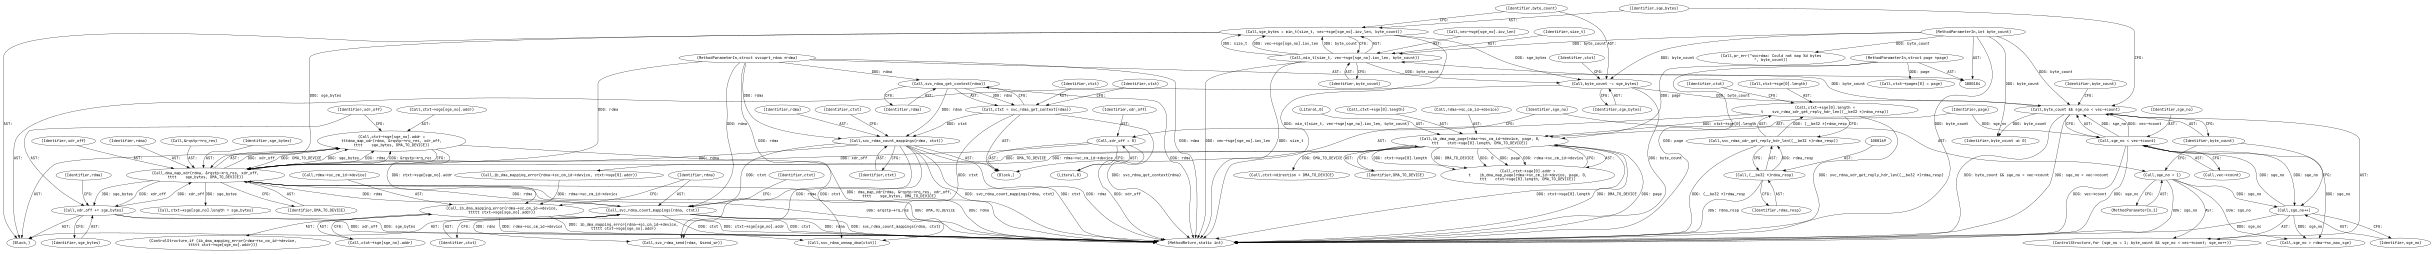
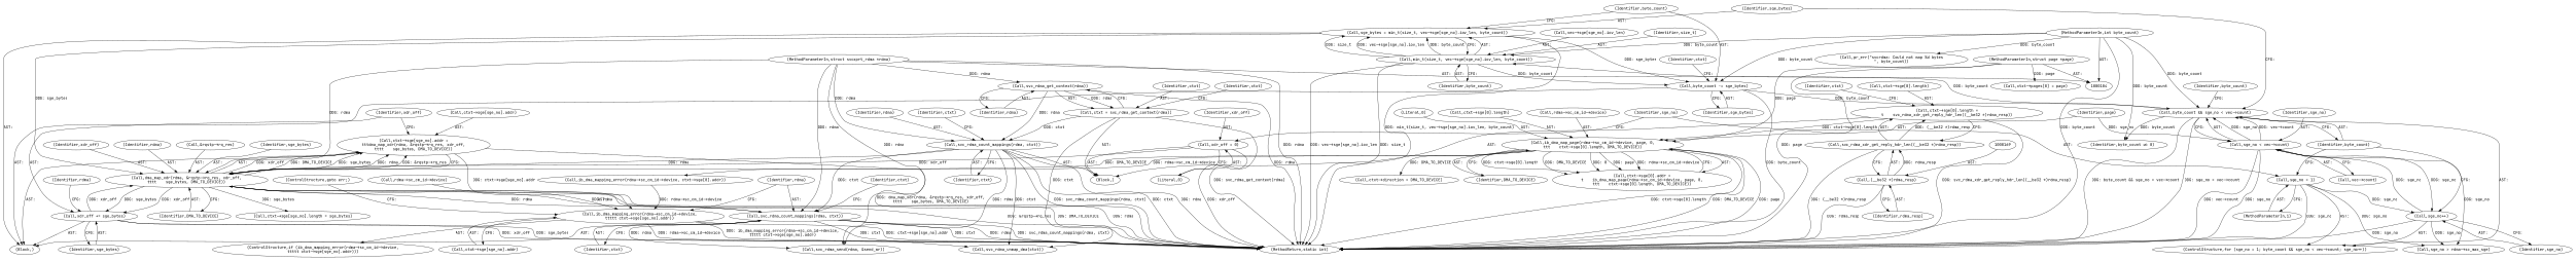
  digraph {
    fontname="JetBrains Mono"
    node [fontname="JetBrains Mono"]
    edge [fontname="JetBrains Mono"]
    n1 [label="(Call,ctxt->sge[sge_no].addr =\n\t\t\tdma_map_xdr(rdma, &rqstp->rq_res, xdr_off,\n\t\t\t\t    sge_bytes, DMA_TO_DEVICE))"]
    n2 [label="(Call,dma_map_xdr(rdma, &rqstp->rq_res, xdr_off,\n\t\t\t\t    sge_bytes, DMA_TO_DEVICE))"]
    n3 [label="(Call,ib_dma_mapping_error(rdma->sc_cm_id->device,\n\t\t\t\t\t ctxt->sge[sge_no].addr))"]
    n4 [label="(MethodReturn,static int)"]
    n5 [label="(Block,)"]
    n6 [label="(Call,svc_rdma_count_mappings(rdma, ctxt))"]
    n7 [label="(Call,xdr_off += sge_bytes)"]
    n8 [label="(Call,ctxt->sge[sge_no].length = sge_bytes)"]
    n9 [label="(Identifier,DMA_TO_DEVICE)"]
    n10 [label="(ControlStructure,if (ib_dma_mapping_error(rdma->sc_cm_id->device,\n\t\t\t\t\t ctxt->sge[sge_no].addr)))"]
    n11 [label="(Call,ctxt->sge[sge_no].addr)"]
    n12 [label="(Call,svc_rdma_unmap_dma(ctxt))"]
    n13 [label="(Identifier,ctxt)"]
    n14 [label="(Call,svc_rdma_send(rdma, &send_wr))"]
    n15 [label="(Identifier,sge_bytes)"]
    n16 [label="(MethodParameterIn,struct svcxprt_rdma *rdma)"]
    n17 [label="(Call,svc_rdma_count_mappings(rdma, ctxt))"]
    n18 [label="(Call,svc_rdma_get_context(rdma))"]
    1000104
    n20 [label="(Block,)"]
    n21 [label="(Identifier,ctxt)"]
    n22 [label="(Call,ctxt = svc_rdma_get_context(rdma))"]
    n23 [label="(Identifier,rdma)"]
    n24 [label="(Call,xdr_off = 0)"]
    n25 [label="(Literal,0)"]
    n26 [label="(Call,sge_bytes = min_t(size_t, vec->sge[sge_no].iov_len, byte_count))"]
    n27 [label="(Call,min_t(size_t, vec->sge[sge_no].iov_len, byte_count))"]
    n28 [label="(Call,byte_count -= sge_bytes)"]
    n29 [label="(Identifier,byte_count)"]
    n30 [label="(Call,byte_count && sge_no < vec->count)"]
    n31 [label="(Identifier,sge_bytes)"]
    n32 [label="(Call,sge_no < vec->count)"]
    n33 [label="(Identifier,byte_count != 0)"]
    n34 [label="(Identifier,byte_count)"]
    n35 [label="(ControlStructure,for (sge_no = 1; byte_count && sge_no < vec->count; sge_no++))"]
    n36 [label="(Call,sge_no++)"]
    n37 [label="(Call,sge_no > rdma->sc_max_sge)"]
    n38 [label="(Call,vec->count)"]
    n39 [label="(Call,sge_no = 1)"]
    n40 [label="(MethodParameterIn,int byte_count)"]
    n41 [label="(Call,pr_err(\"svcrdma: Could not map %d bytes\n\", byte_count))"]
    n42 [label="(Identifier,sge_no)"]
    n43 [label="(MethodParameterIn,1)"]
    n44 [label="(Call,ib_dma_map_page(rdma->sc_cm_id->device, page, 0,\n\t\t\t    ctxt->sge[0].length, DMA_TO_DEVICE))"]
    n45 [label="(Identifier,DMA_TO_DEVICE)"]
    n46 [label="(Call,ctxt->sge[0].addr =\n\t    ib_dma_map_page(rdma->sc_cm_id->device, page, 0,\n\t\t\t    ctxt->sge[0].length, DMA_TO_DEVICE))"]
    n47 [label="(Call,ctxt->direction = DMA_TO_DEVICE)"]
    n48 [label="(Call,ib_dma_mapping_error(rdma->sc_cm_id->device, ctxt->sge[0].addr))"]
    n49 [label="(MethodParameterIn,struct page *page)"]
    n50 [label="(Call,ctxt->pages[0] = page)"]
    n51 [label="(Call,ctxt->sge[0].length =\n\t    svc_rdma_xdr_get_reply_hdr_len((__be32 *)rdma_resp))"]
    n52 [label="(Call,svc_rdma_xdr_get_reply_hdr_len((__be32 *)rdma_resp))"]
    n53 [label="(Call,(__be32 *)rdma_resp)"]
    n54 [label="(Identifier,rdma_resp)"]
    n55 [label="(Identifier,xdr_off)"]
    n56 [label="(Identifier,xdr_off)"]
    n57 [label="(Identifier,rdma)"]
    n58 [label="(Call,ctxt->sge[sge_no].addr)"]
    n59 [label="(Call,ctxt->sge[0].length)"]
    n60 [label="(Identifier,ctxt)"]
+   n61 [label="(ControlStructure,goto err;)"]
    n62 [label="(Call,rdma->sc_cm_id->device)"]
    n63 [label="(Identifier,byte_count)"]
    n64 [label="(Literal,0)"]
    n65 [label="(Identifier,byte_count)"]
    n66 [label="(Identifier,rdma)"]
    n67 [label="(Identifier,rdma)"]
    n68 [label="(Identifier,ctxt)"]
    n69 [label="(Identifier,rdma)"]
    n70 [label="(Call,&rqstp->rq_res)"]
    n71 [label="(Identifier,ctxt)"]
    n72 [label="(Identifier,ctxt)"]
    n73 [label="(Call,ctxt->sge[0].length)"]
    n74 [label="(Call,vec->sge[sge_no].iov_len)"]
    n75 [label="(Identifier,ctxt)"]
    n76 [label="(Identifier,sge_bytes)"]
    n77 [label="(Identifier,xdr_off)"]
    n78 [label="(Call,rdma->sc_cm_id->device)"]
    n79 [label="(Identifier,page)"]
    n80 [label="(Identifier,sge_bytes)"]
    n81 [label="(Identifier,sge_no)"]
    n82 [label="(Identifier,sge_no)"]
    n83 [label="(Identifier,size_t)"]
    n84 [label="(Identifier,ctxt)"]
    1000169
    n1 -> n2 [label="CFG: "]
    n1 -> n3 [label="DDG: ctxt->sge[sge_no].addr"]
    n1 -> n4 [label="DDG: dma_map_xdr(rdma, &rqstp->rq_res, xdr_off,\n\t\t\t\t    sge_bytes, DMA_TO_DEVICE)"]
    n1 -> n5 [label="AST: "]
    n2 -> n1 [label="AST: "]
    n2 -> n1 [label="DDG: xdr_off"]
    n2 -> n1 [label="DDG: DMA_TO_DEVICE"]
    n2 -> n1 [label="DDG: sge_bytes"]
    n2 -> n1 [label="DDG: rdma"]
    n2 -> n1 [label="DDG: &rqstp->rq_res"]
    n2 -> n4 [label="DDG: rdma"]
    n2 -> n4 [label="DDG: &rqstp->rq_res"]
    n2 -> n4 [label="DDG: DMA_TO_DEVICE"]
    n2 -> n6 [label="DDG: rdma"]
    n2 -> n7 [label="DDG: sge_bytes"]
    n2 -> n7 [label="DDG: xdr_off"]
    n2 -> n8 [label="DDG: sge_bytes"]
    n2 -> n9 [label="CFG: "]
    n3 -> n4 [label="DDG: ctxt->sge[sge_no].addr"]
    n3 -> n4 [label="DDG: rdma->sc_cm_id->device"]
    n3 -> n4 [label="DDG: ib_dma_mapping_error(rdma->sc_cm_id->device,\n\t\t\t\t\t ctxt->sge[sge_no].addr)"]
    n3 -> n10 [label="AST: "]
    n3 -> n11 [label="CFG: "]
    n6 -> n2 [label="DDG: rdma"]
    n6 -> n4 [label="DDG: rdma"]
    n6 -> n4 [label="DDG: svc_rdma_count_mappings(rdma, ctxt)"]
    n6 -> n4 [label="DDG: ctxt"]
    n6 -> n5 [label="AST: "]
    n6 -> n12 [label="DDG: ctxt"]
    n6 -> n13 [label="CFG: "]
    n6 -> n14 [label="DDG: rdma"]
    n7 -> n2 [label="DDG: xdr_off"]
    n7 -> n4 [label="DDG: sge_bytes"]
    n7 -> n4 [label="DDG: xdr_off"]
    n7 -> n5 [label="AST: "]
    n7 -> n15 [label="CFG: "]
    n9 -> n2 [label="AST: "]
    n11 -> n3 [label="AST: "]
    n13 -> n6 [label="AST: "]
    n15 -> n7 [label="AST: "]
    n16 -> n2 [label="DDG: rdma"]
    n16 -> n4 [label="DDG: rdma"]
    n16 -> n6 [label="DDG: rdma"]
    n16 -> n14 [label="DDG: rdma"]
    n16 -> n17 [label="DDG: rdma"]
    n16 -> n18 [label="DDG: rdma"]
    n16 -> 1000104 [label="AST: "]
    n17 -> n2 [label="DDG: rdma"]
    n17 -> n4 [label="DDG: svc_rdma_count_mappings(rdma, ctxt)"]
    n17 -> n4 [label="DDG: ctxt"]
    n17 -> n4 [label="DDG: rdma"]
    n17 -> n6 [label="DDG: ctxt"]
    n17 -> n12 [label="DDG: ctxt"]
    n17 -> n14 [label="DDG: rdma"]
    n17 -> n20 [label="AST: "]
    n17 -> n21 [label="CFG: "]
    n18 -> n4 [label="DDG: rdma"]
    n18 -> n17 [label="DDG: rdma"]
    n18 -> n22 [label="AST: "]
    n18 -> n22 [label="DDG: rdma"]
    n18 -> n23 [label="CFG: "]
    n21 -> n17 [label="AST: "]
    n22 -> n4 [label="DDG: svc_rdma_get_context(rdma)"]
    n22 -> n12 [label="DDG: ctxt"]
    n22 -> n17 [label="DDG: ctxt"]
    n22 -> n18 [label="CFG: "]
    n22 -> n20 [label="AST: "]
    n23 -> n18 [label="AST: "]
    n24 -> n2 [label="DDG: xdr_off"]
    n24 -> n4 [label="DDG: xdr_off"]
    n24 -> n20 [label="AST: "]
    n24 -> n25 [label="CFG: "]
    n25 -> n24 [label="AST: "]
    n26 -> n2 [label="DDG: sge_bytes"]
    n26 -> n4 [label="DDG: min_t(size_t, vec->sge[sge_no].iov_len, byte_count)"]
    n26 -> n5 [label="AST: "]
    n26 -> n27 [label="CFG: "]
    n26 -> n28 [label="DDG: sge_bytes"]
    n27 -> n4 [label="DDG: vec->sge[sge_no].iov_len"]
    n27 -> n4 [label="DDG: size_t"]
    n27 -> n26 [label="AST: "]
    n27 -> n26 [label="DDG: size_t"]
    n27 -> n26 [label="DDG: vec->sge[sge_no].iov_len"]
    n27 -> n26 [label="DDG: byte_count"]
    n27 -> n28 [label="DDG: byte_count"]
    n27 -> n29 [label="CFG: "]
    n28 -> n4 [label="DDG: byte_count"]
    n28 -> n5 [label="AST: "]
    n28 -> n30 [label="DDG: byte_count"]
    n28 -> n31 [label="CFG: "]
    n29 -> n27 [label="AST: "]
    n30 -> n4 [label="DDG: byte_count && sge_no < vec->count"]
    n30 -> n4 [label="DDG: sge_no < vec->count"]
    n30 -> n27 [label="DDG: byte_count"]
    n30 -> n32 [label="CFG: "]
    n30 -> n33 [label="DDG: byte_count"]
    n30 -> n34 [label="CFG: "]
    n30 -> n35 [label="AST: "]
    n31 -> n28 [label="AST: "]
    n32 -> n4 [label="DDG: sge_no"]
    n32 -> n4 [label="DDG: vec->count"]
    n32 -> n30 [label="AST: "]
    n32 -> n30 [label="DDG: sge_no"]
    n32 -> n30 [label="DDG: vec->count"]
    n32 -> n36 [label="DDG: sge_no"]
    n32 -> n37 [label="DDG: sge_no"]
    n32 -> n38 [label="CFG: "]
    n34 -> n30 [label="AST: "]
    n34 -> n36 [label="CFG: "]
    n34 -> n39 [label="CFG: "]
    n36 -> n4 [label="DDG: sge_no"]
    n36 -> n32 [label="DDG: sge_no"]
    n36 -> n35 [label="AST: "]
    n36 -> n37 [label="DDG: sge_no"]
    n36 -> n42 [label="CFG: "]
    n38 -> n32 [label="AST: "]
    n39 -> n4 [label="DDG: sge_no"]
    n39 -> n35 [label="AST: "]
    n39 -> n36 [label="DDG: sge_no"]
    n39 -> n37 [label="DDG: sge_no"]
    n39 -> n43 [label="CFG: "]
    n40 -> n4 [label="DDG: byte_count"]
    n40 -> 1000104 [label="AST: "]
    n40 -> n27 [label="DDG: byte_count"]
    n40 -> n28 [label="DDG: byte_count"]
    n40 -> n30 [label="DDG: byte_count"]
    n40 -> n33 [label="DDG: byte_count"]
    n40 -> n41 [label="DDG: byte_count"]
    n42 -> n36 [label="AST: "]
    n43 -> n39 [label="AST: "]
    n44 -> n2 [label="DDG: DMA_TO_DEVICE"]
    n44 -> n4 [label="DDG: ctxt->sge[0].length"]
    n44 -> n4 [label="DDG: DMA_TO_DEVICE"]
    n44 -> n4 [label="DDG: page"]
    n44 -> n45 [label="CFG: "]
    n44 -> n46 [label="AST: "]
    n44 -> n46 [label="DDG: ctxt->sge[0].length"]
    n44 -> n46 [label="DDG: DMA_TO_DEVICE"]
    n44 -> n46 [label="DDG: 0"]
    n44 -> n46 [label="DDG: page"]
    n44 -> n46 [label="DDG: rdma->sc_cm_id->device"]
    n44 -> n47 [label="DDG: DMA_TO_DEVICE"]
    n44 -> n48 [label="DDG: rdma->sc_cm_id->device"]
    n45 -> n44 [label="AST: "]
    n46 -> n44 [label="CFG: "]
    n48 -> n3 [label="DDG: rdma->sc_cm_id->device"]
    n49 -> n4 [label="DDG: page"]
    n49 -> 1000104 [label="AST: "]
    n49 -> n44 [label="DDG: page"]
    n49 -> n50 [label="DDG: page"]
    n51 -> n4 [label="DDG: svc_rdma_xdr_get_reply_hdr_len((__be32 *)rdma_resp)"]
    n51 -> n20 [label="AST: "]
    n51 -> n44 [label="DDG: ctxt->sge[0].length"]
    n51 -> n52 [label="CFG: "]
    n52 -> n4 [label="DDG: (__be32 *)rdma_resp"]
    n52 -> n51 [label="AST: "]
    n52 -> n51 [label="DDG: (__be32 *)rdma_resp"]
    n52 -> n53 [label="CFG: "]
    n53 -> n4 [label="DDG: rdma_resp"]
    n53 -> n52 [label="AST: "]
    n53 -> n52 [label="DDG: rdma_resp"]
    n53 -> n54 [label="CFG: "]
    n54 -> n53 [label="AST: "]
    n55 -> n24 [label="AST: "]
    n56 -> n2 [label="AST: "]
    n57 -> n17 [label="AST: "]
    n58 -> n1 [label="AST: "]
    n59 -> n51 [label="AST: "]
    n60 -> n22 [label="AST: "]
+   n61 -> n3 [label="CFG: "]
    n62 -> n3 [label="AST: "]
    n63 -> n30 [label="CFG: "]
    n64 -> n44 [label="AST: "]
    n65 -> n26 [label="CFG: "]
    n65 -> n28 [label="AST: "]
    n66 -> n2 [label="AST: "]
    n67 -> n7 [label="CFG: "]
    n68 -> n28 [label="CFG: "]
    n69 -> n3 [label="CFG: "]
    n69 -> n6 [label="AST: "]
    n70 -> n2 [label="AST: "]
    n71 -> n6 [label="CFG: "]
    n72 -> n17 [label="CFG: "]
    n73 -> n44 [label="AST: "]
    n74 -> n27 [label="AST: "]
    n75 -> n51 [label="CFG: "]
    n76 -> n2 [label="AST: "]
    n77 -> n1 [label="CFG: "]
    n77 -> n7 [label="AST: "]
    n78 -> n44 [label="AST: "]
    n79 -> n32 [label="DDG: sge_no"]
    n79 -> n44 [label="AST: "]
    n80 -> n26 [label="AST: "]
    n80 -> n30 [label="CFG: "]
    n81 -> n32 [label="AST: "]
    n82 -> n24 [label="CFG: "]
    n82 -> n39 [label="AST: "]
    n83 -> n27 [label="AST: "]
    n84 -> n22 [label="CFG: "]
    1000169 -> n53 [label="AST: "]
  }
